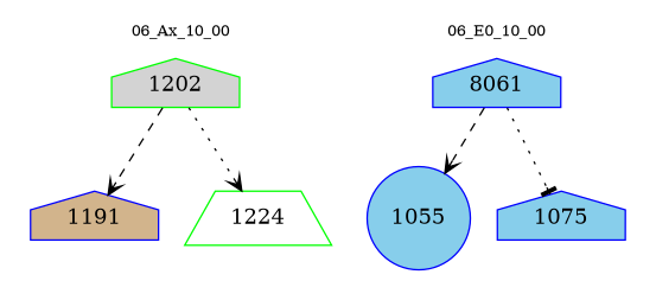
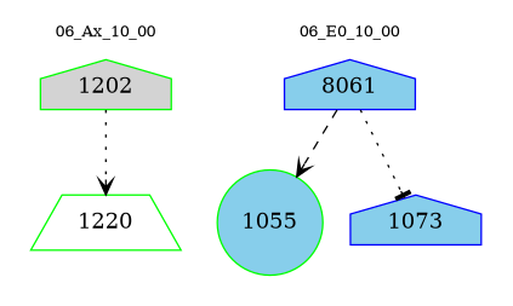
  digraph {
    node [color=green fillcolor=skyblue shape=house style=filled]
    edge [arrowhead=vee color=black style=dashed]
    n1 [fillcolor=lightgrey label=1202]
-   n2 [color=blue fillcolor=tan label=1191]
-   n3 [fillcolor=white label=1224 shape=trapezium]
+   n3 [fillcolor=white label=1220 shape=trapezium]
    n4 [color=blue label=8061]
-   n5 [color=blue label=1055 shape=circle]
-   n6 [color=blue label=1075]
+   n5 [label=1055 shape=circle]
+   n6 [color=blue label=1073]
    subgraph cluster_1 {
      color=white
      fontsize=10
      label="06_Ax_10_00"
      n1
-     n2
      n3
    }
    subgraph cluster_2 {
      color=white
      fontsize=10
      label="06_E0_10_00"
      n4
      n5
      n6
    }
-   n1 -> n2
    n1 -> n3 [style=dotted]
    n4 -> n5
    n4 -> n6 [arrowhead=tee style=dotted]
  }
